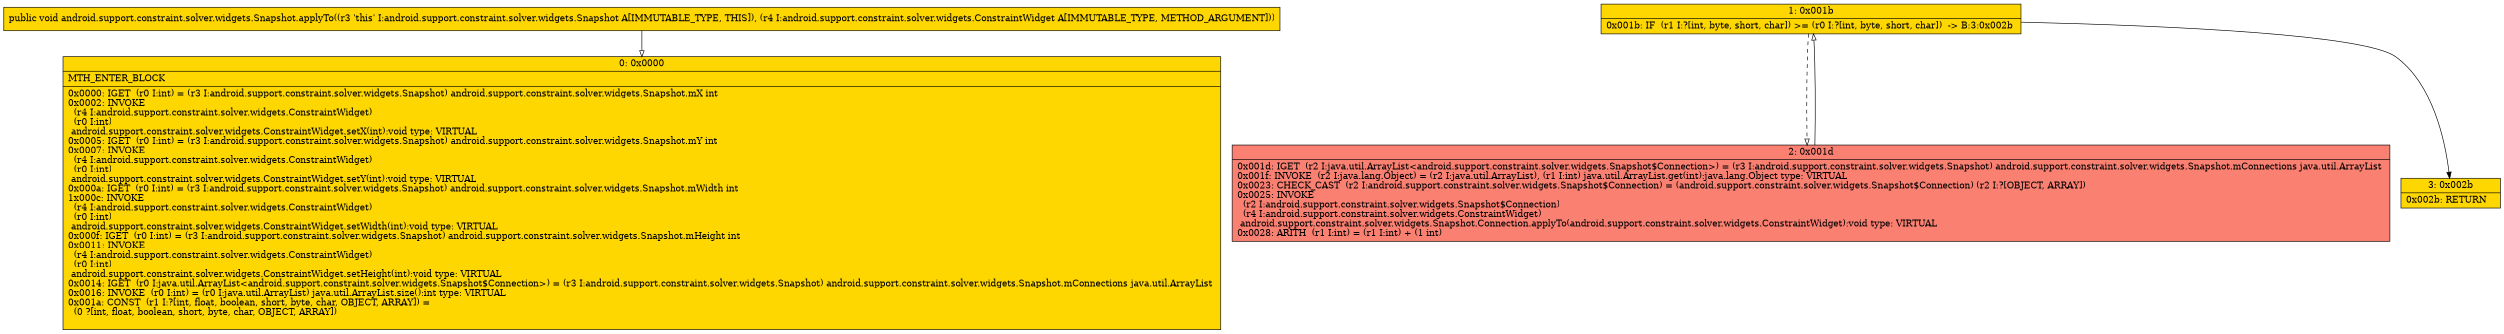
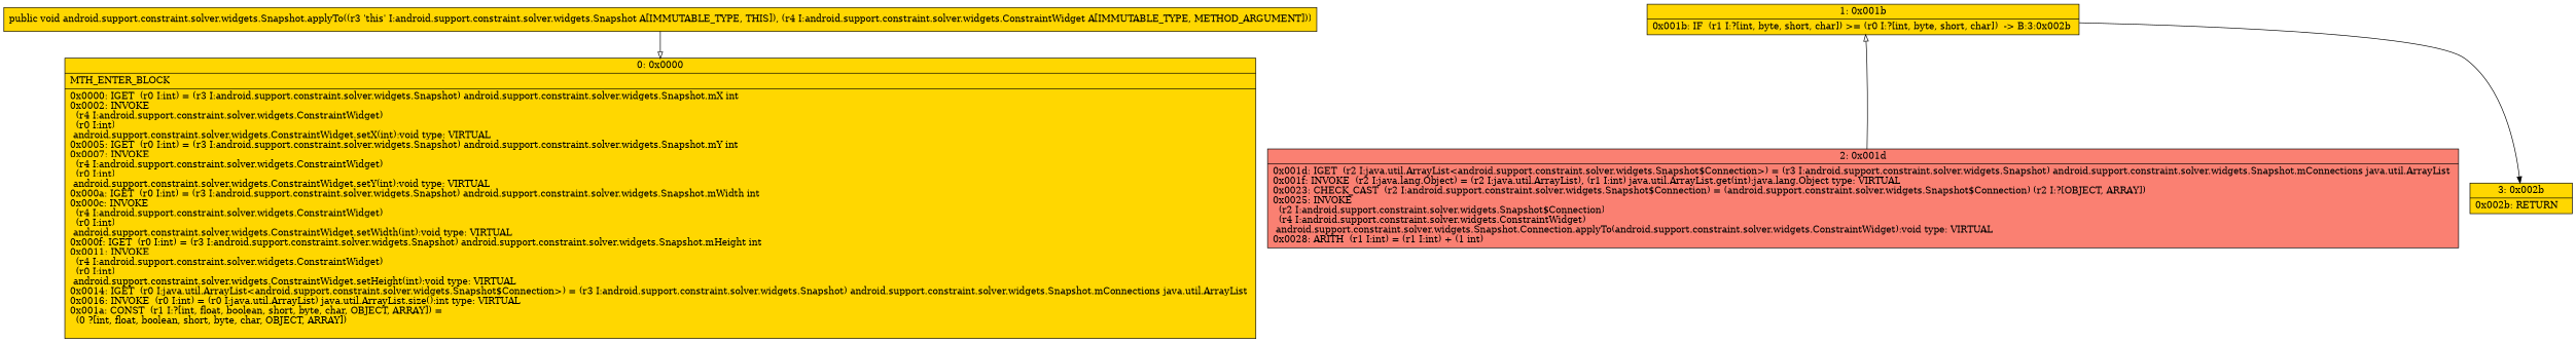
  digraph {
    node [fillcolor=gold shape=record style=filled]
    edge [arrowhead=onormal]
-   n1 [label="{0\:\ 0x0000|MTH_ENTER_BLOCK\l|0x0000: IGET  (r0 I:int) = (r3 I:android.support.constraint.solver.widgets.Snapshot) android.support.constraint.solver.widgets.Snapshot.mX int \l0x0002: INVOKE  \l  (r4 I:android.support.constraint.solver.widgets.ConstraintWidget)\l  (r0 I:int)\l android.support.constraint.solver.widgets.ConstraintWidget.setX(int):void type: VIRTUAL \l0x0005: IGET  (r0 I:int) = (r3 I:android.support.constraint.solver.widgets.Snapshot) android.support.constraint.solver.widgets.Snapshot.mY int \l0x0007: INVOKE  \l  (r4 I:android.support.constraint.solver.widgets.ConstraintWidget)\l  (r0 I:int)\l android.support.constraint.solver.widgets.ConstraintWidget.setY(int):void type: VIRTUAL \l0x000a: IGET  (r0 I:int) = (r3 I:android.support.constraint.solver.widgets.Snapshot) android.support.constraint.solver.widgets.Snapshot.mWidth int \l1x000c: INVOKE  \l  (r4 I:android.support.constraint.solver.widgets.ConstraintWidget)\l  (r0 I:int)\l android.support.constraint.solver.widgets.ConstraintWidget.setWidth(int):void type: VIRTUAL \l0x000f: IGET  (r0 I:int) = (r3 I:android.support.constraint.solver.widgets.Snapshot) android.support.constraint.solver.widgets.Snapshot.mHeight int \l0x0011: INVOKE  \l  (r4 I:android.support.constraint.solver.widgets.ConstraintWidget)\l  (r0 I:int)\l android.support.constraint.solver.widgets.ConstraintWidget.setHeight(int):void type: VIRTUAL \l0x0014: IGET  (r0 I:java.util.ArrayList\<android.support.constraint.solver.widgets.Snapshot$Connection\>) = (r3 I:android.support.constraint.solver.widgets.Snapshot) android.support.constraint.solver.widgets.Snapshot.mConnections java.util.ArrayList \l0x0016: INVOKE  (r0 I:int) = (r0 I:java.util.ArrayList) java.util.ArrayList.size():int type: VIRTUAL \l0x001a: CONST  (r1 I:?[int, float, boolean, short, byte, char, OBJECT, ARRAY]) = \l  (0 ?[int, float, boolean, short, byte, char, OBJECT, ARRAY])\l \l}"]
+   n1 [label="{0\:\ 0x0000|MTH_ENTER_BLOCK\l|0x0000: IGET  (r0 I:int) = (r3 I:android.support.constraint.solver.widgets.Snapshot) android.support.constraint.solver.widgets.Snapshot.mX int \l0x0002: INVOKE  \l  (r4 I:android.support.constraint.solver.widgets.ConstraintWidget)\l  (r0 I:int)\l android.support.constraint.solver.widgets.ConstraintWidget.setX(int):void type: VIRTUAL \l0x0005: IGET  (r0 I:int) = (r3 I:android.support.constraint.solver.widgets.Snapshot) android.support.constraint.solver.widgets.Snapshot.mY int \l0x0007: INVOKE  \l  (r4 I:android.support.constraint.solver.widgets.ConstraintWidget)\l  (r0 I:int)\l android.support.constraint.solver.widgets.ConstraintWidget.setY(int):void type: VIRTUAL \l0x000a: IGET  (r0 I:int) = (r3 I:android.support.constraint.solver.widgets.Snapshot) android.support.constraint.solver.widgets.Snapshot.mWidth int \l0x000c: INVOKE  \l  (r4 I:android.support.constraint.solver.widgets.ConstraintWidget)\l  (r0 I:int)\l android.support.constraint.solver.widgets.ConstraintWidget.setWidth(int):void type: VIRTUAL \l0x000f: IGET  (r0 I:int) = (r3 I:android.support.constraint.solver.widgets.Snapshot) android.support.constraint.solver.widgets.Snapshot.mHeight int \l0x0011: INVOKE  \l  (r4 I:android.support.constraint.solver.widgets.ConstraintWidget)\l  (r0 I:int)\l android.support.constraint.solver.widgets.ConstraintWidget.setHeight(int):void type: VIRTUAL \l0x0014: IGET  (r0 I:java.util.ArrayList\<android.support.constraint.solver.widgets.Snapshot$Connection\>) = (r3 I:android.support.constraint.solver.widgets.Snapshot) android.support.constraint.solver.widgets.Snapshot.mConnections java.util.ArrayList \l0x0016: INVOKE  (r0 I:int) = (r0 I:java.util.ArrayList) java.util.ArrayList.size():int type: VIRTUAL \l0x001a: CONST  (r1 I:?[int, float, boolean, short, byte, char, OBJECT, ARRAY]) = \l  (0 ?[int, float, boolean, short, byte, char, OBJECT, ARRAY])\l \l}"]
    n2 [label="{1\:\ 0x001b|0x001b: IF  (r1 I:?[int, byte, short, char]) \>= (r0 I:?[int, byte, short, char])  \-\> B:3:0x002b \l}"]
    n3 [fillcolor=salmon label="{2\:\ 0x001d|0x001d: IGET  (r2 I:java.util.ArrayList\<android.support.constraint.solver.widgets.Snapshot$Connection\>) = (r3 I:android.support.constraint.solver.widgets.Snapshot) android.support.constraint.solver.widgets.Snapshot.mConnections java.util.ArrayList \l0x001f: INVOKE  (r2 I:java.lang.Object) = (r2 I:java.util.ArrayList), (r1 I:int) java.util.ArrayList.get(int):java.lang.Object type: VIRTUAL \l0x0023: CHECK_CAST  (r2 I:android.support.constraint.solver.widgets.Snapshot$Connection) = (android.support.constraint.solver.widgets.Snapshot$Connection) (r2 I:?[OBJECT, ARRAY]) \l0x0025: INVOKE  \l  (r2 I:android.support.constraint.solver.widgets.Snapshot$Connection)\l  (r4 I:android.support.constraint.solver.widgets.ConstraintWidget)\l android.support.constraint.solver.widgets.Snapshot.Connection.applyTo(android.support.constraint.solver.widgets.ConstraintWidget):void type: VIRTUAL \l0x0028: ARITH  (r1 I:int) = (r1 I:int) + (1 int) \l}"]
    n4 [label="{3\:\ 0x002b|0x002b: RETURN   \l}"]
    n5 [label="{public void android.support.constraint.solver.widgets.Snapshot.applyTo((r3 'this' I:android.support.constraint.solver.widgets.Snapshot A[IMMUTABLE_TYPE, THIS]), (r4 I:android.support.constraint.solver.widgets.ConstraintWidget A[IMMUTABLE_TYPE, METHOD_ARGUMENT])) }"]
-   n2 -> n3 [style=dashed]
    n2 -> n4 [arrowhead=normal]
    n3 -> n2
    n5 -> n1
  }
